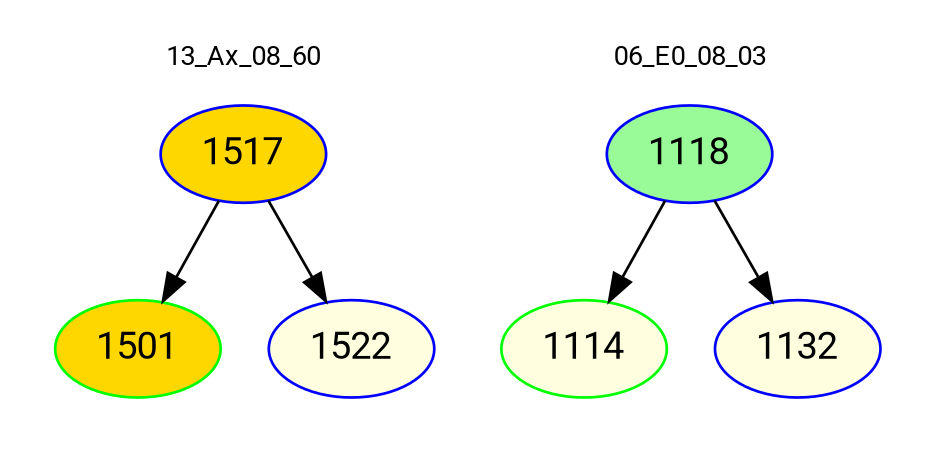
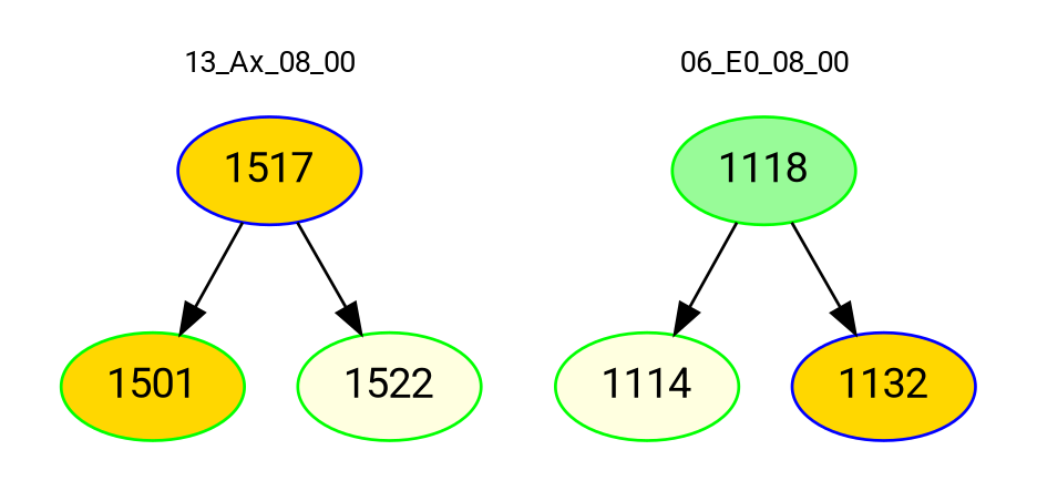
  digraph {
    fontname=Roboto
    node [color=blue fillcolor=gold fontname=Roboto style=filled]
    edge [color=black fontname=Roboto]
    n1 [label=1517]
    n2 [color=green label=1501]
-   n3 [fillcolor=lightyellow label=1522]
-   n4 [fillcolor=palegreen label=1118]
+   n3 [color=green fillcolor=lightyellow label=1522]
+   n4 [color=green fillcolor=palegreen label=1118]
    n5 [color=green fillcolor=lightyellow label=1114]
-   n6 [fillcolor=lightyellow label=1132]
+   n6 [label=1132]
    subgraph cluster_1 {
      color=white
      fontsize=10
-     label="13_Ax_08_60"
+     label="13_Ax_08_00"
      n1
      n2
      n3
    }
    subgraph cluster_2 {
      color=white
      fontsize=10
-     label="06_E0_08_03"
+     label="06_E0_08_00"
      n4
      n5
      n6
    }
    n1 -> n2
    n1 -> n3
    n4 -> n5
    n4 -> n6
  }
